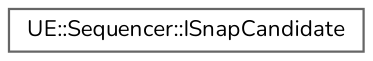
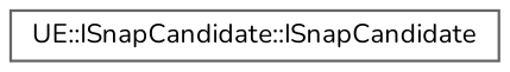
  digraph {
    rankdir=TB
    fontname=Nunito
-   n1 [color=grey40 fillcolor=white fontname=Nunito fontsize=10 height=0.2 label="UE::Sequencer::ISnapCandidate" shape=box style=filled width=0.4]
+   n1 [color=grey40 fillcolor=white fontname=Nunito fontsize=10 height=0.2 label="UE::ISnapCandidate::ISnapCandidate" shape=box style=filled width=0.4]
  }
